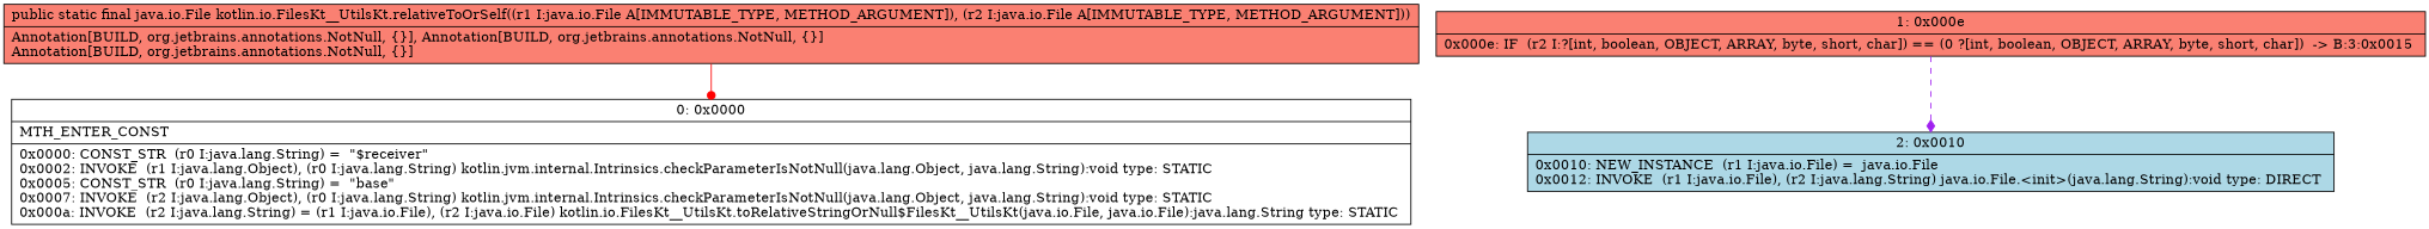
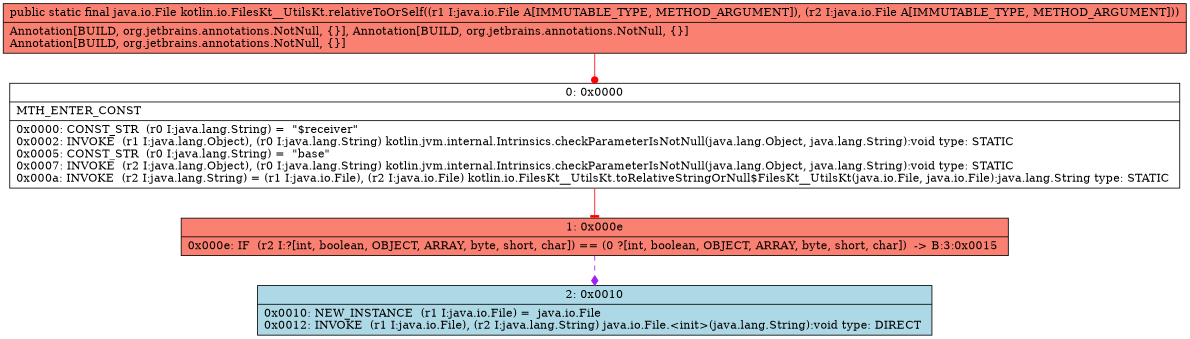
  digraph {
    node [fillcolor=salmon shape=record style=filled]
    edge [color=red]
    n1 [fillcolor=white label="{0\:\ 0x0000|MTH_ENTER_CONST\l|0x0000: CONST_STR  (r0 I:java.lang.String) =  \"$receiver\" \l0x0002: INVOKE  (r1 I:java.lang.Object), (r0 I:java.lang.String) kotlin.jvm.internal.Intrinsics.checkParameterIsNotNull(java.lang.Object, java.lang.String):void type: STATIC \l0x0005: CONST_STR  (r0 I:java.lang.String) =  \"base\" \l0x0007: INVOKE  (r2 I:java.lang.Object), (r0 I:java.lang.String) kotlin.jvm.internal.Intrinsics.checkParameterIsNotNull(java.lang.Object, java.lang.String):void type: STATIC \l0x000a: INVOKE  (r2 I:java.lang.String) = (r1 I:java.io.File), (r2 I:java.io.File) kotlin.io.FilesKt__UtilsKt.toRelativeStringOrNull$FilesKt__UtilsKt(java.io.File, java.io.File):java.lang.String type: STATIC \l}"]
    n2 [label="{1\:\ 0x000e|0x000e: IF  (r2 I:?[int, boolean, OBJECT, ARRAY, byte, short, char]) == (0 ?[int, boolean, OBJECT, ARRAY, byte, short, char])  \-\> B:3:0x0015 \l}"]
    n3 [fillcolor=lightblue label="{2\:\ 0x0010|0x0010: NEW_INSTANCE  (r1 I:java.io.File) =  java.io.File \l0x0012: INVOKE  (r1 I:java.io.File), (r2 I:java.lang.String) java.io.File.\<init\>(java.lang.String):void type: DIRECT \l}"]
    n4 [label="{public static final java.io.File kotlin.io.FilesKt__UtilsKt.relativeToOrSelf((r1 I:java.io.File A[IMMUTABLE_TYPE, METHOD_ARGUMENT]), (r2 I:java.io.File A[IMMUTABLE_TYPE, METHOD_ARGUMENT]))  | Annotation[BUILD, org.jetbrains.annotations.NotNull, \{\}], Annotation[BUILD, org.jetbrains.annotations.NotNull, \{\}]\lAnnotation[BUILD, org.jetbrains.annotations.NotNull, \{\}]\l}"]
+   n1 -> n2 [arrowhead=tee]
    n2 -> n3 [arrowhead=diamond color=purple style=dashed]
    n4 -> n1 [arrowhead=dot]
  }
